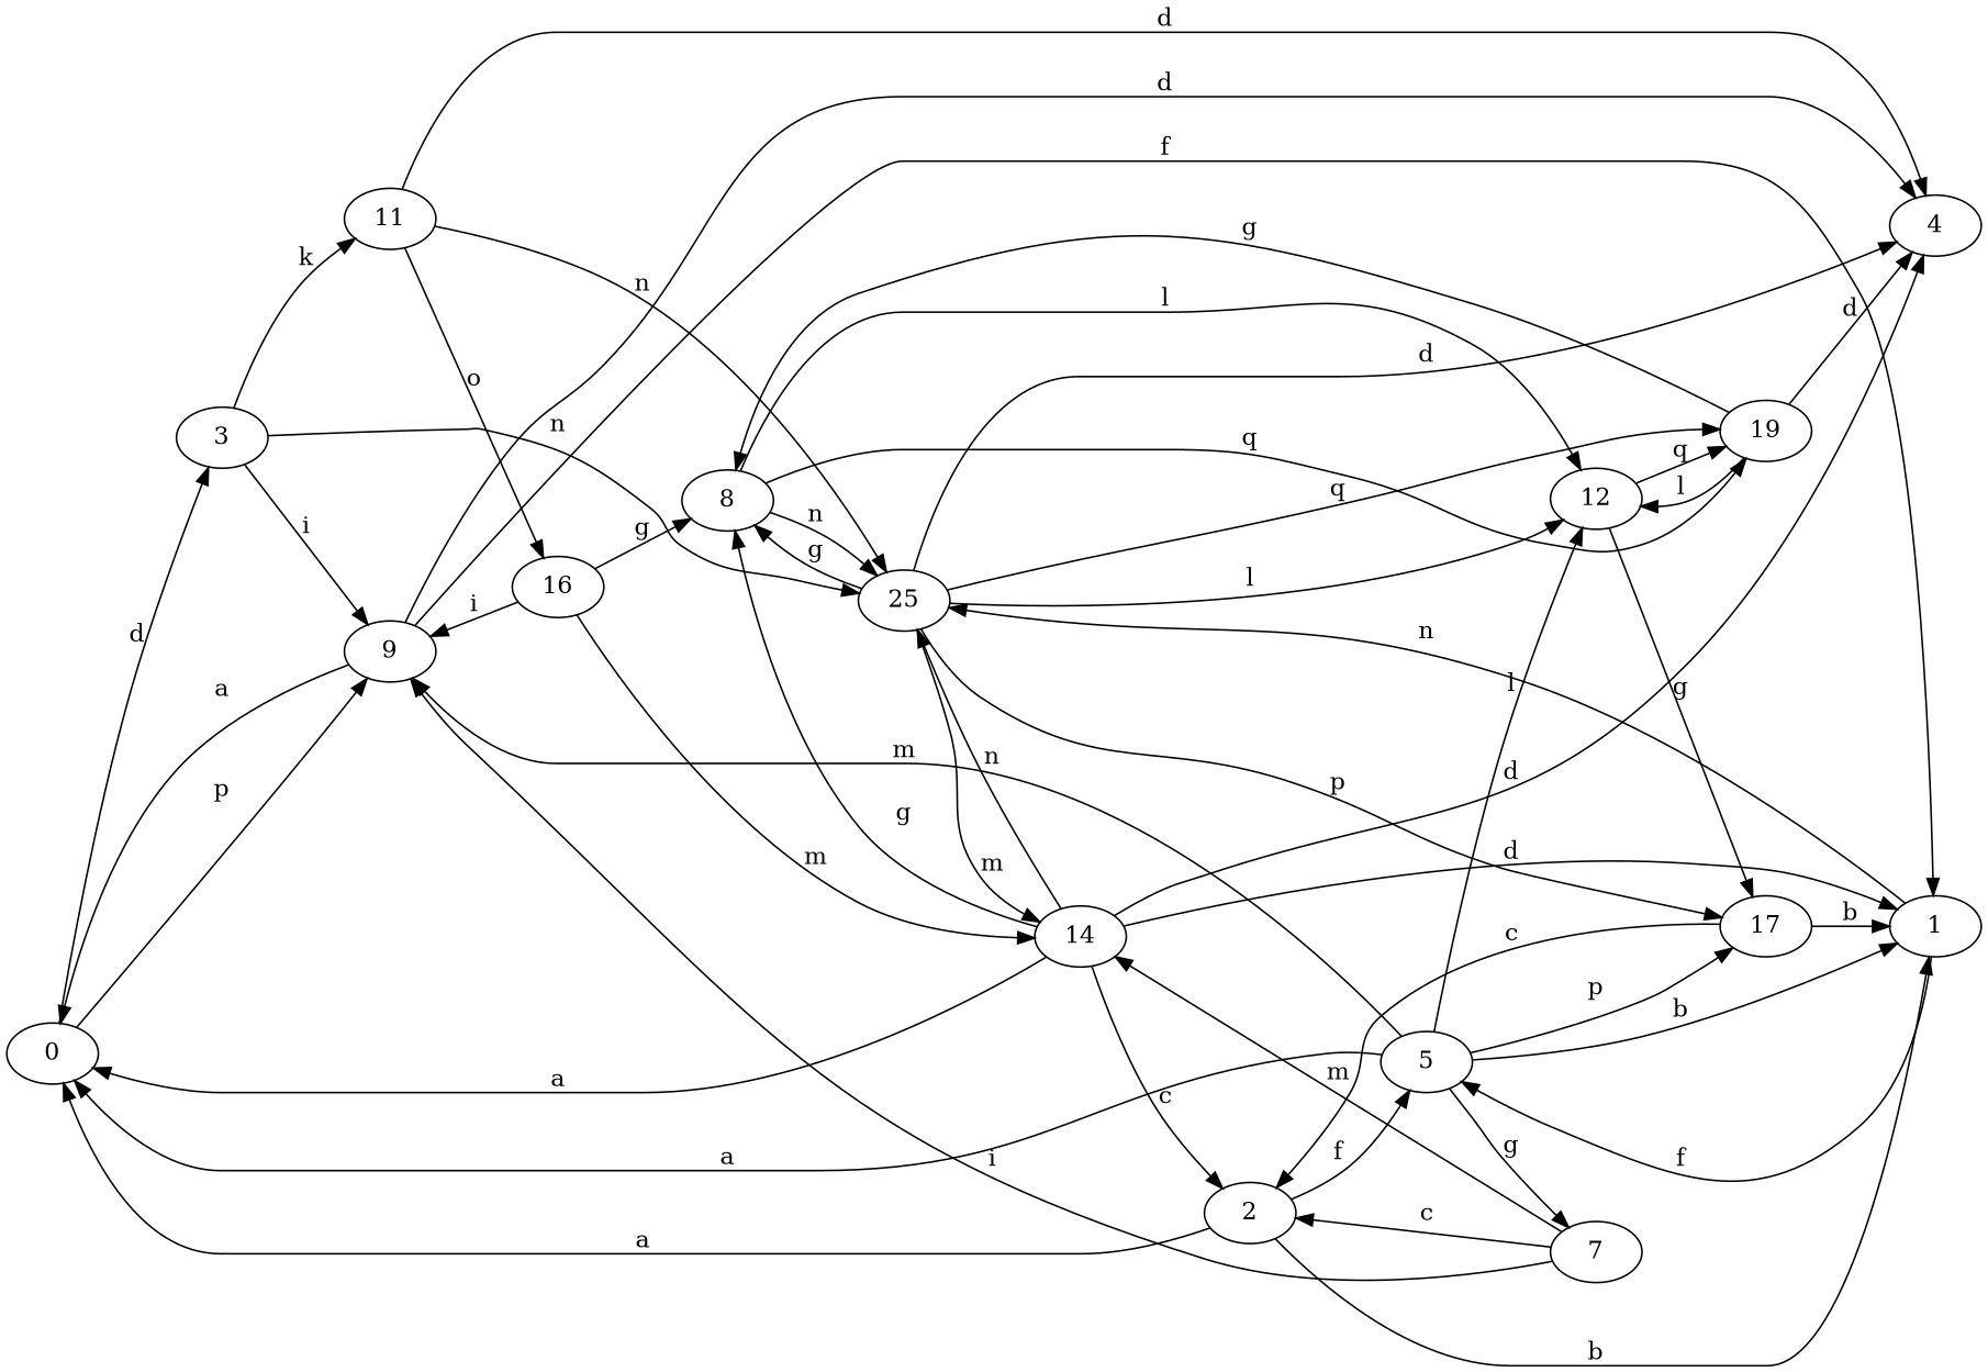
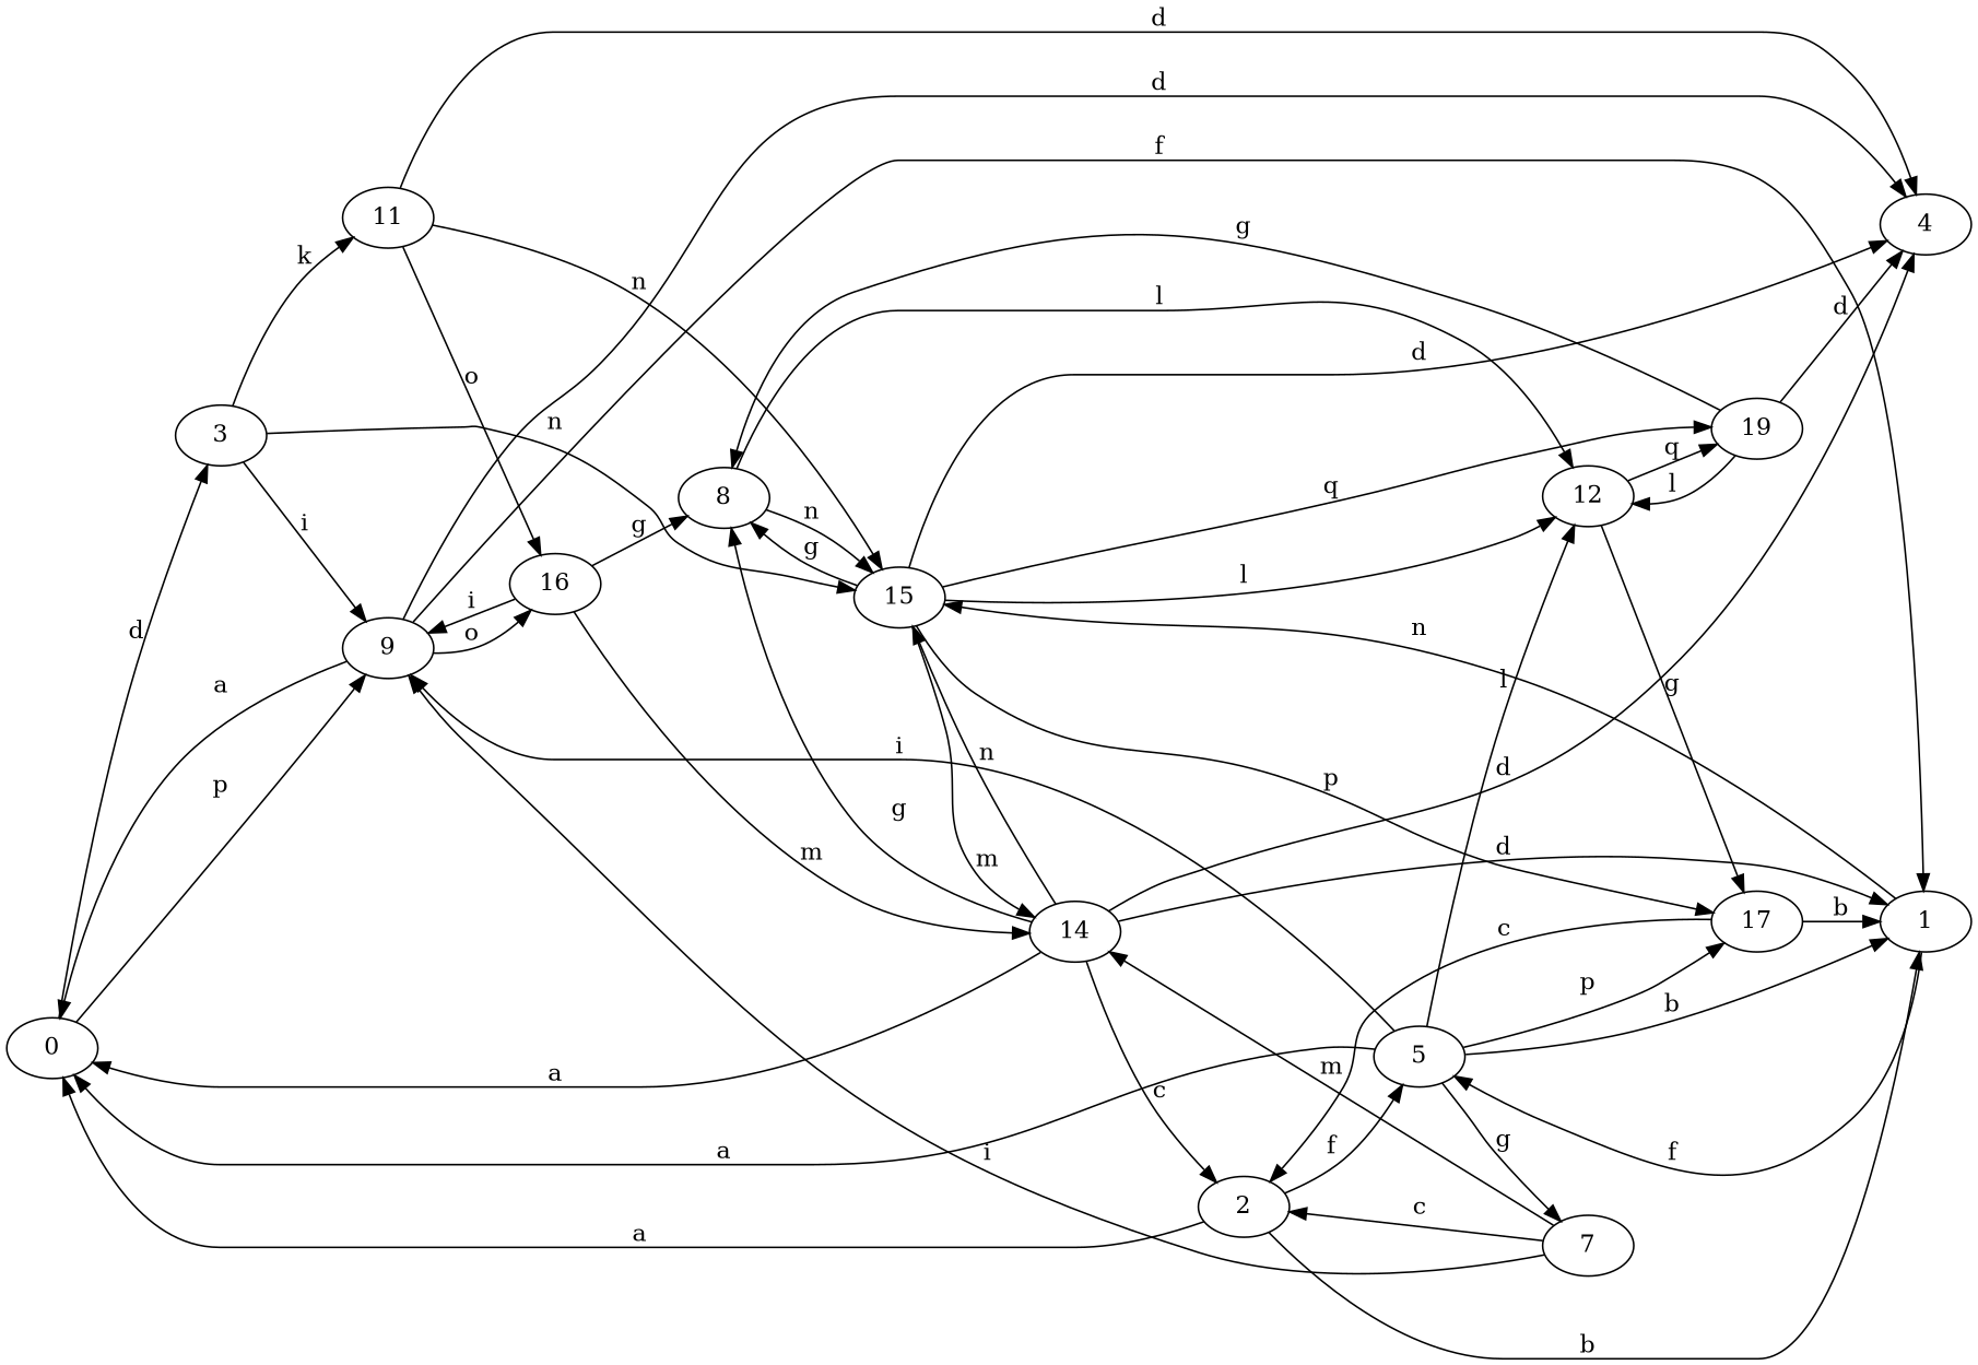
  strict digraph {
    rankdir=LR
    0
    3
    9
    11
-   15 [label=25]
+   15
    16
    1
    4
    14
    8
    5
    7
    12
    17
    19
    2
    0 -> 3 [label=d]
    0 -> 9 [label=p]
    3 -> 9 [label=i]
    3 -> 11 [label=k]
    3 -> 15 [label=n]
    9 -> 0 [label=a]
+   9 -> 16 [label=o]
    9 -> 1 [label=f]
    9 -> 4 [label=d]
    11 -> 15 [label=n]
    11 -> 16 [label=o]
    11 -> 4 [label=d]
    15 -> 4 [label=d]
    15 -> 14 [label=m]
    15 -> 8 [label=g]
    15 -> 12 [label=l]
    15 -> 17 [label=p]
    15 -> 19 [label=q]
    16 -> 9 [label=i]
    16 -> 14 [label=m]
    16 -> 8 [label=g]
    1 -> 15 [label=n]
    1 -> 5 [label=f]
    14 -> 0 [label=a]
    14 -> 15 [label=n]
    14 -> 1 [label=d]
    14 -> 4 [label=d]
    14 -> 8 [label=g]
    14 -> 2 [label=c]
    8 -> 15 [label=n]
    8 -> 12 [label=l]
-   8 -> 19 [label=q]
    5 -> 0 [label=a]
-   5 -> 9 [label=m]
+   5 -> 9 [label=i]
    5 -> 1 [label=b]
    5 -> 7 [label=g]
    5 -> 12 [label=l]
    5 -> 17 [label=p]
    7 -> 9 [label=i]
    7 -> 14 [label=m]
    7 -> 2 [label=c]
    12 -> 17 [label=g]
    12 -> 19 [label=q]
    17 -> 1 [label=b]
    17 -> 2 [label=c]
    19 -> 4 [label=d]
    19 -> 8 [label=g]
    19 -> 12 [label=l]
    2 -> 0 [label=a]
    2 -> 1 [label=b]
    2 -> 5 [label=f]
  }
